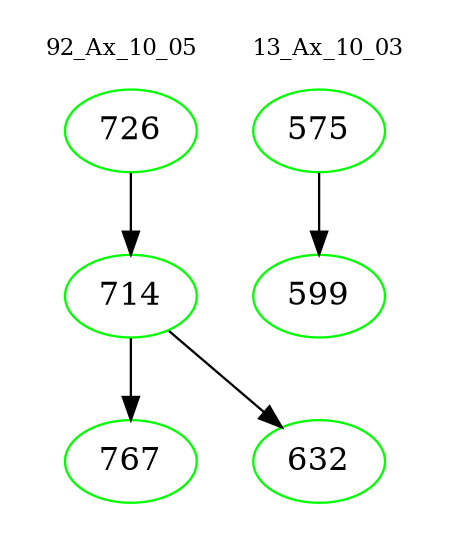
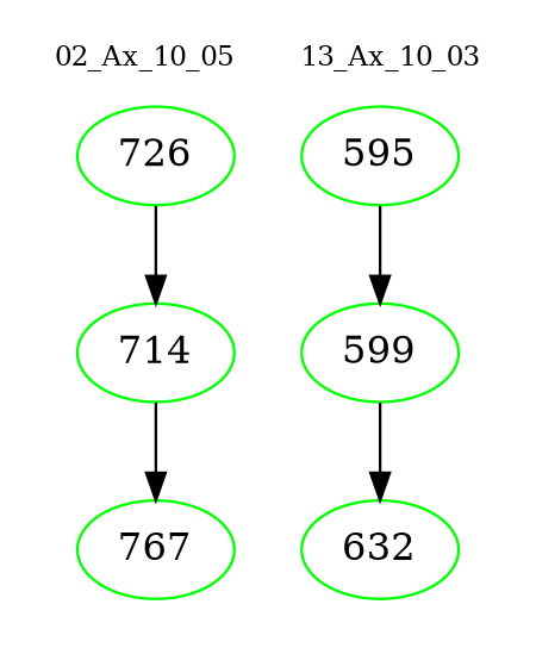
  digraph {
    node [color=green]
    edge [color=black]
    n1 [label=726]
    n2 [label=714]
    n3 [label=767]
-   n4 [label=575]
+   n4 [label=595]
    n5 [label=599]
    n6 [label=632]
    subgraph cluster_1 {
      color=white
      fontsize=10
-     label="92_Ax_10_05"
+     label="02_Ax_10_05"
      n1
      n2
      n3
    }
    subgraph cluster_2 {
      color=white
      fontsize=10
      label="13_Ax_10_03"
      n4
      n5
      n6
    }
    n1 -> n2
    n2 -> n3
    n4 -> n5
-   n2 -> n6
+   n5 -> n6
  }
